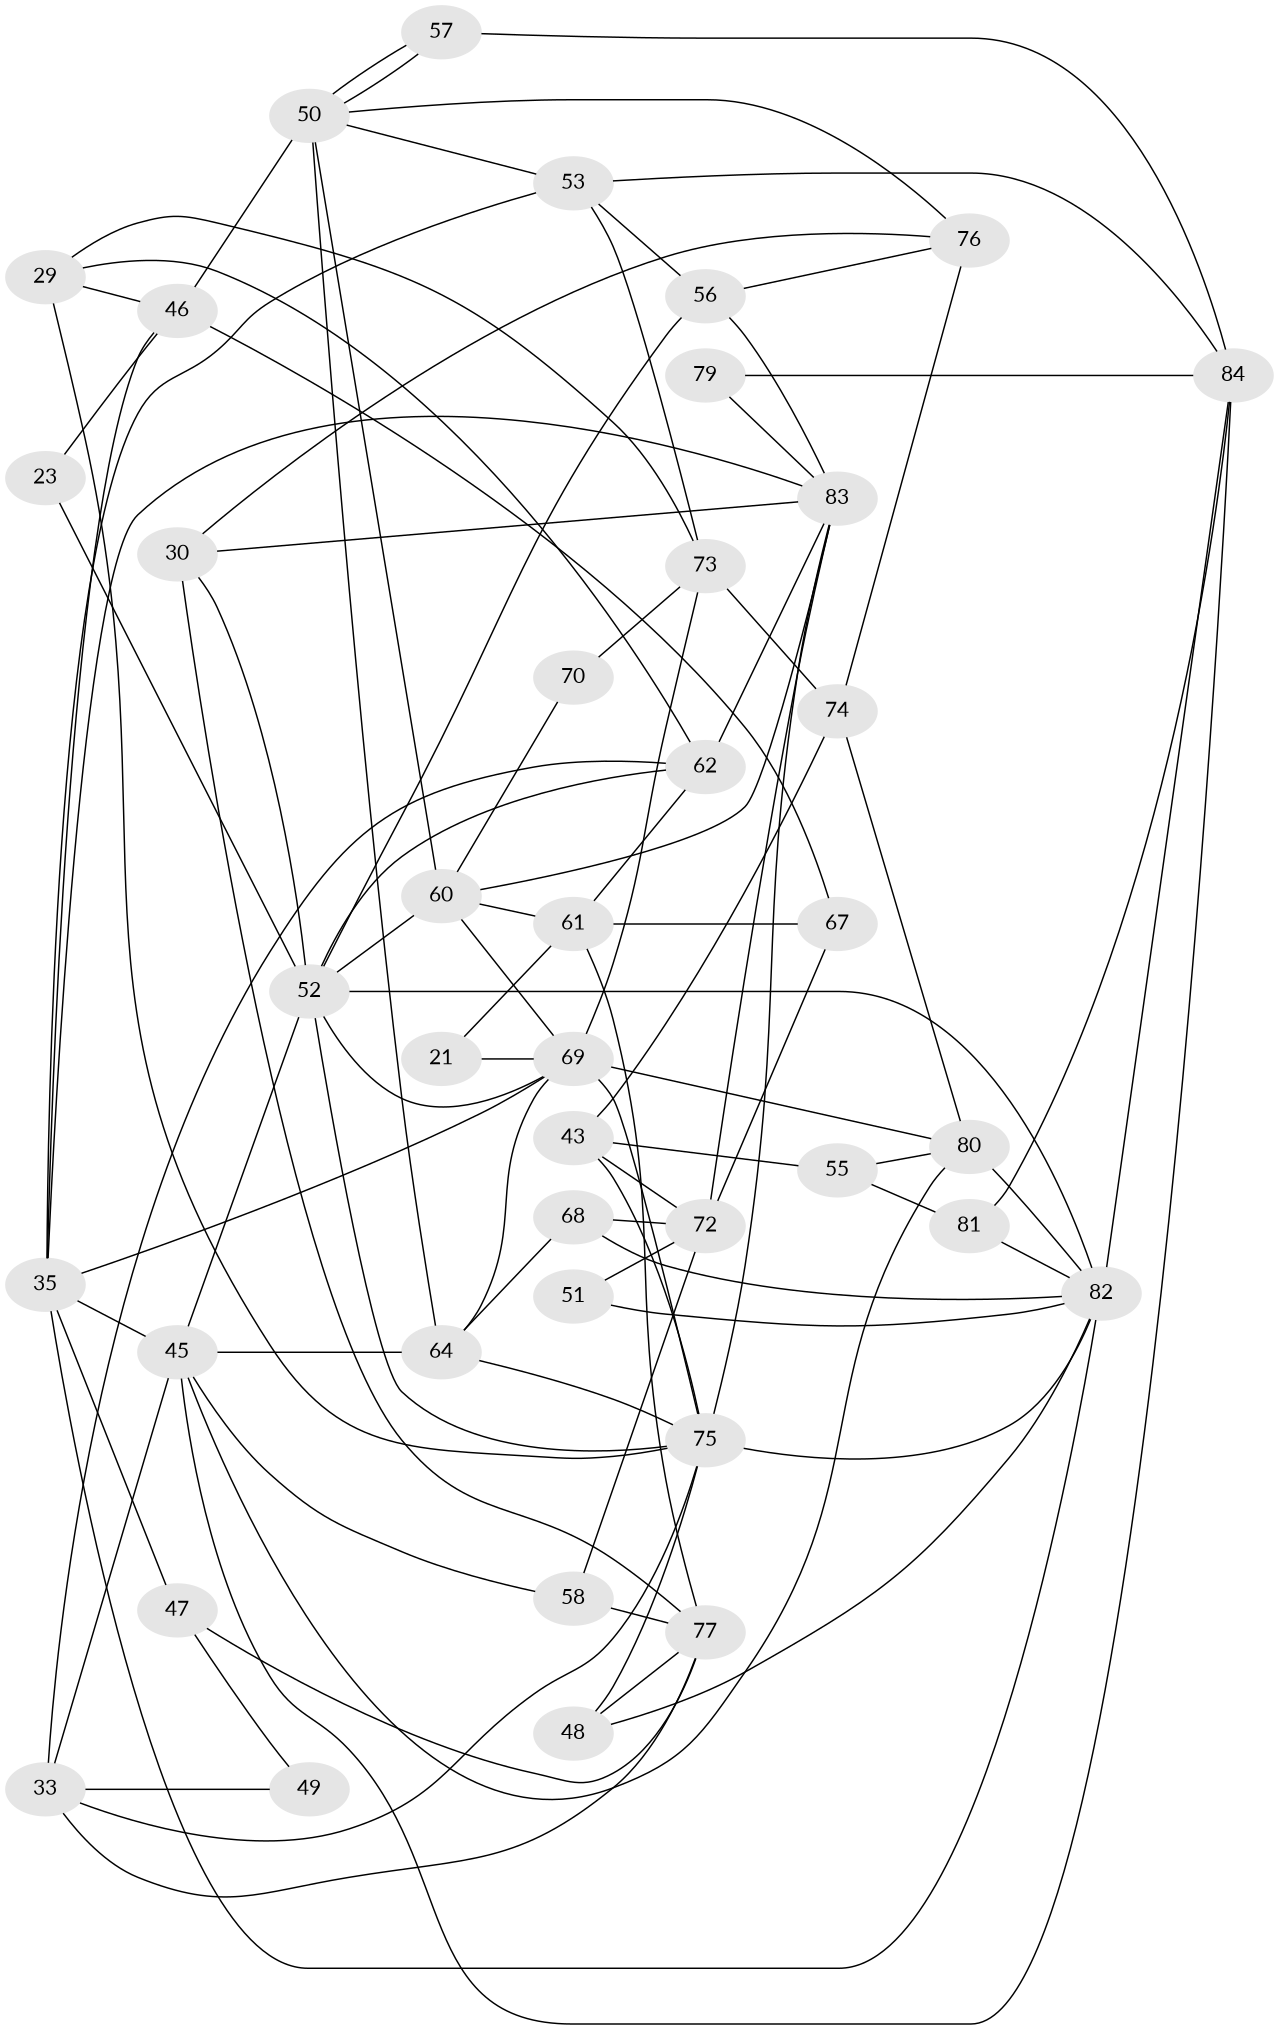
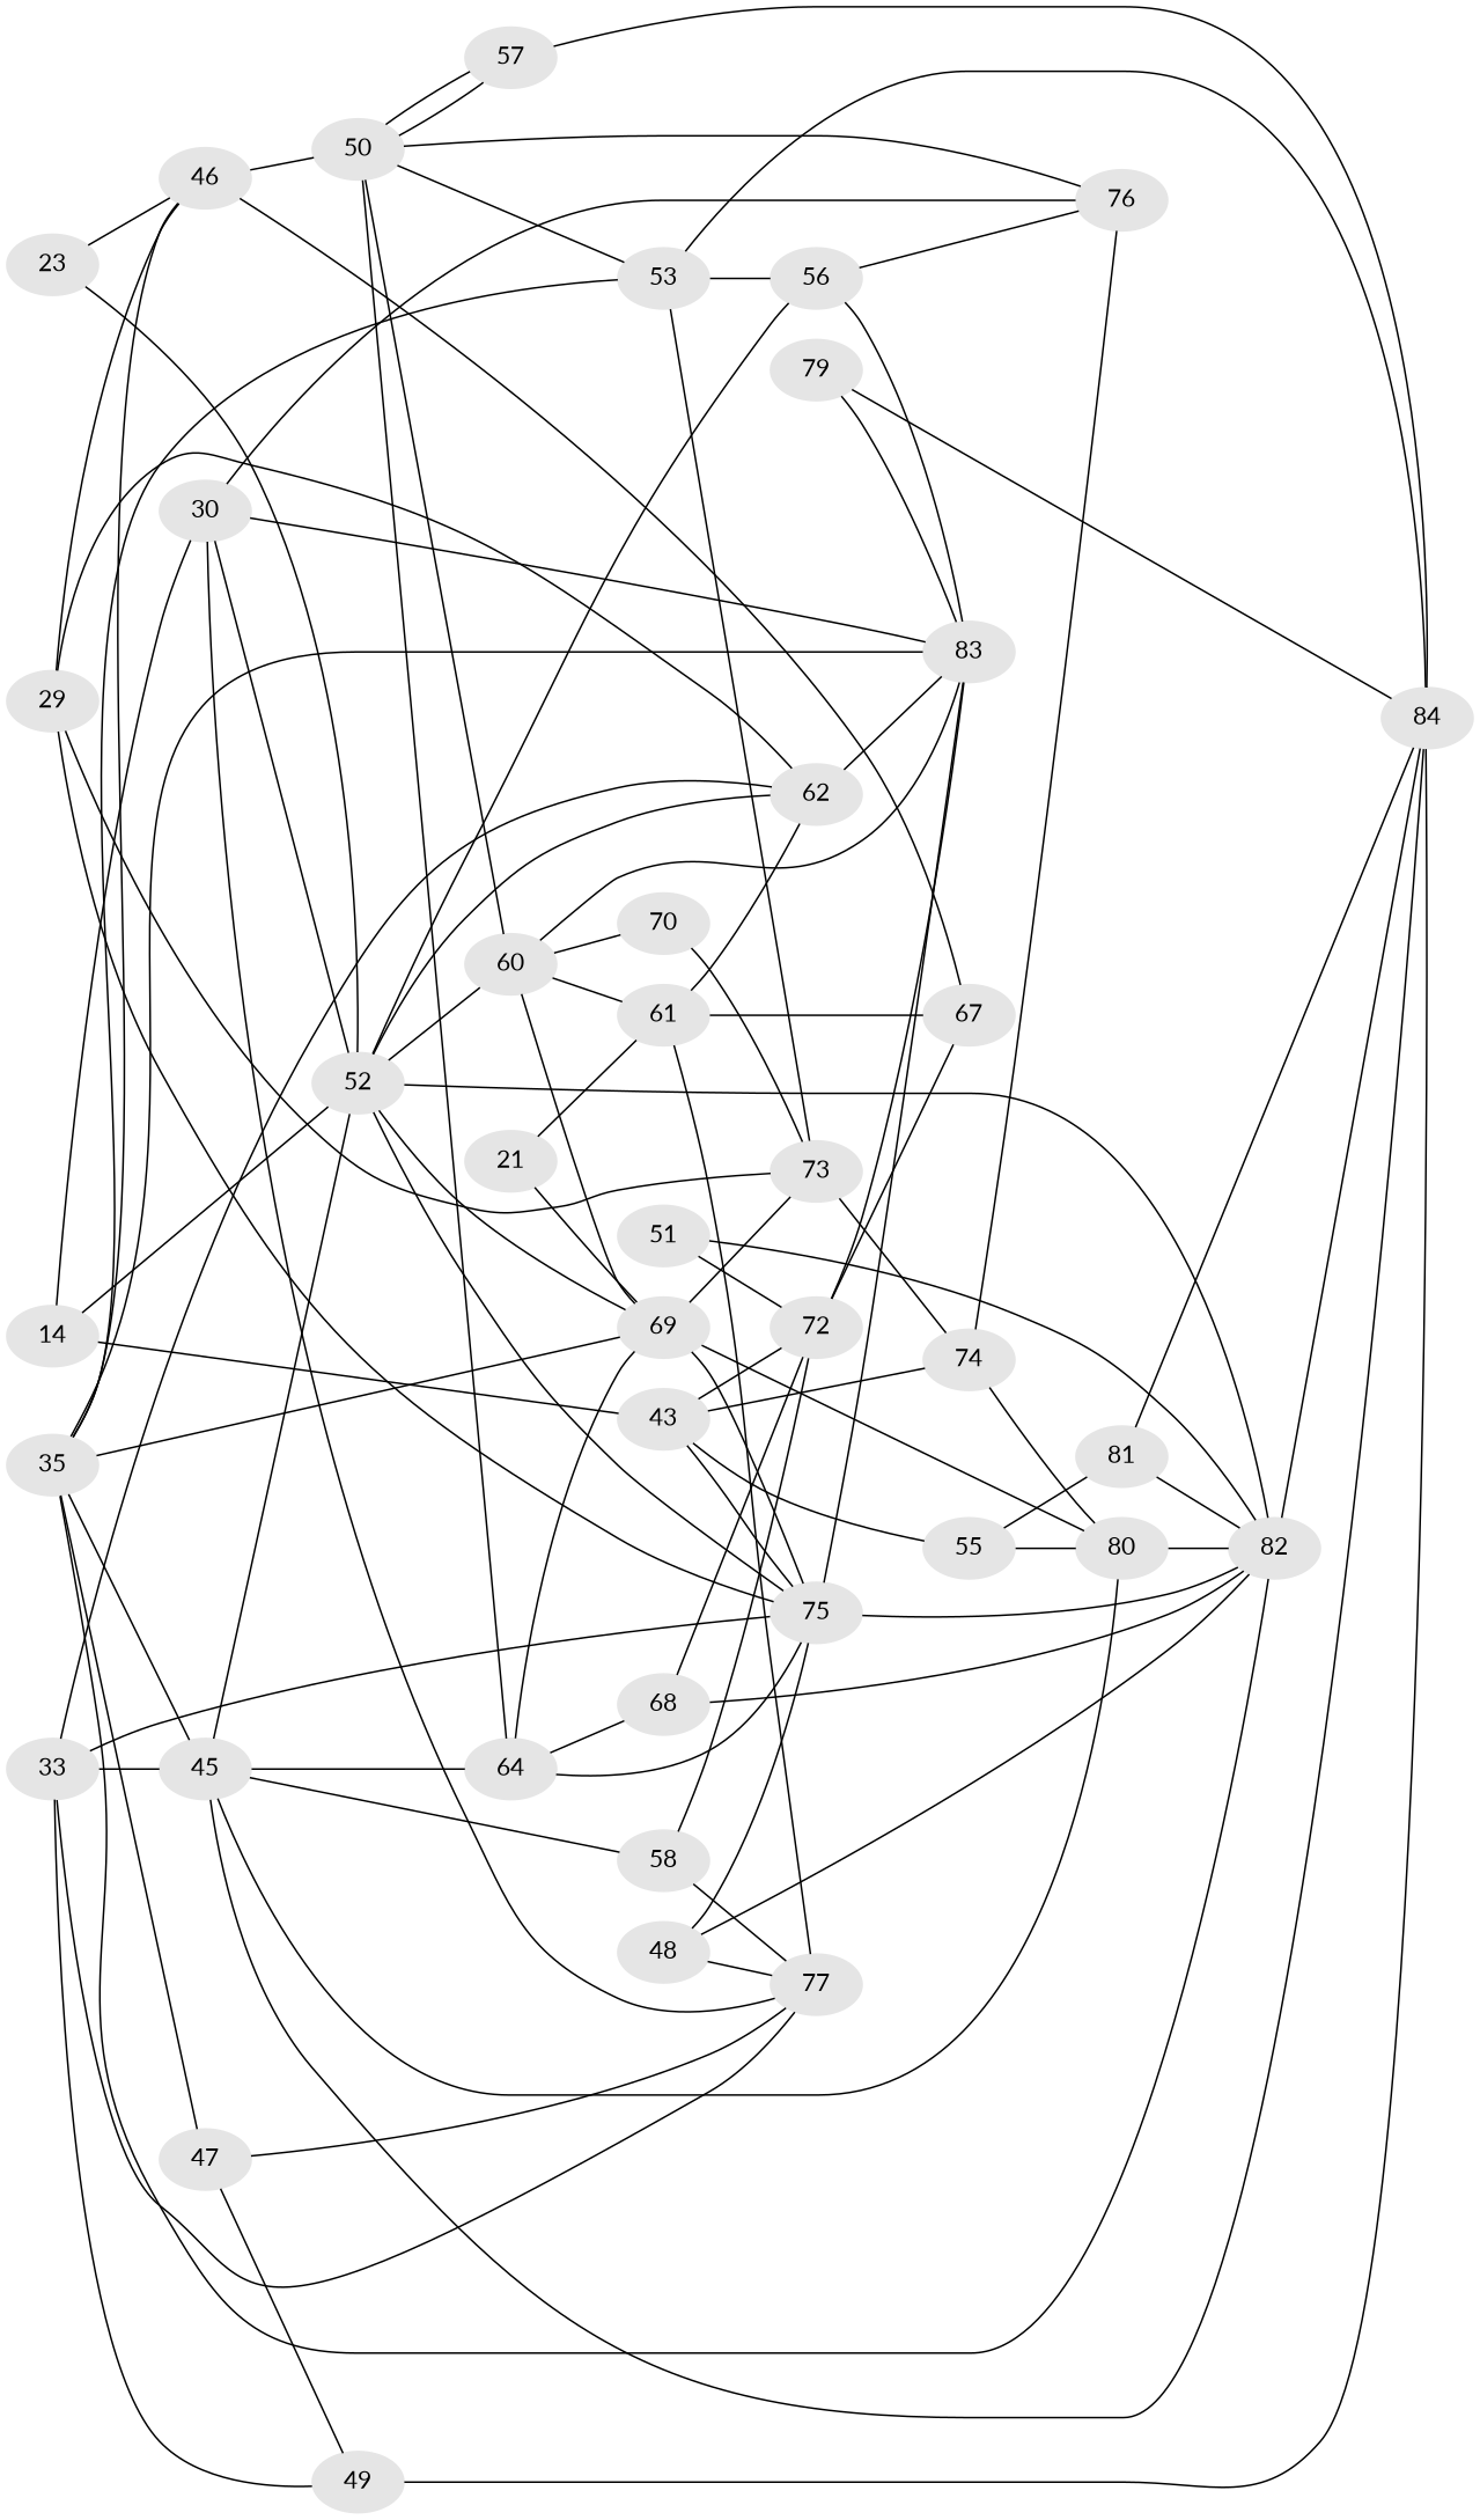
  graph {
    fontname=Lato
    rankdir=LR
    node [color=gray90 fontname=Lato style=filled]
    edge [fontname=Lato]
    30 [super="+1"]
    52 [super="+41"]
    83 [super="+71+59+65"]
    76 [super="+9+22"]
    77
+   14
    43 [super="+15"]
    75 [super="+66"]
    55
    72 [super="+28+5+36"]
    74
    69 [super="+25"]
    62 [super="+38"]
    82 [super="+2+78"]
    60
    56
    21
    61
    67
    73
    80
    23
    46
    50
    29
    33 [super="+20"]
    45 [super="+44"]
    49 [super="+27"]
    58
    64 [super="+3+7+54"]
    84 [super="+16+31"]
    35 [super="+18+34"]
    47
    53 [super="+10+37"]
    81
    68
    57
    48 [super="+24"]
    70
    51
    79
    30 -- 52
    30 -- 83 [weight=3]
    30 -- 76 [weight=2]
    30 -- 77
    52 -- 75
    52 -- 69
    52 -- 62
    52 -- 82 [weight=3]
    52 -- 60
    52 -- 56
+   14 -- 30 [weight=2]
+   14 -- 52 [weight=2]
+   14 -- 43 [weight=2]
    43 -- 75
    43 -- 55
    43 -- 72
    43 -- 74
    75 -- 83 [weight=2]
    75 -- 82
    55 -- 80
    55 -- 81
    72 -- 83 [weight=3]
    72 -- 67
    74 -- 76
    74 -- 80
    69 -- 75
    69 -- 73
    69 -- 80
    62 -- 83
    82 -- 84
    60 -- 83
    60 -- 69
    60 -- 61
    60 -- 70
    56 -- 83
    56 -- 76
    21 -- 69
    21 -- 61
    61 -- 77
    61 -- 62 [weight=2]
    61 -- 67
    73 -- 74
    80 -- 82
    23 -- 52
    23 -- 46
    46 -- 67
    46 -- 50
    50 -- 76 [weight=2]
    50 -- 60
    50 -- 64
    50 -- 53
    50 -- 57
    50 -- 57
    29 -- 75
    29 -- 62
    29 -- 73
    29 -- 46
    33 -- 77
    33 -- 75
    33 -- 62
    33 -- 45
    33 -- 49
    45 -- 52 [weight=2]
    45 -- 80
    45 -- 58
    45 -- 64 [weight=2]
    45 -- 84
+   49 -- 84
    58 -- 77
    58 -- 72
    64 -- 75 [weight=2]
    64 -- 69
    64 -- 68
    35 -- 83 [weight=3]
    35 -- 69 [weight=2]
    35 -- 82 [weight=3]
    35 -- 46
    35 -- 45 [weight=2]
    35 -- 47
    35 -- 53
    47 -- 77
    47 -- 49
    53 -- 56
    53 -- 73
    53 -- 84 [weight=2]
    81 -- 82 [weight=2]
    81 -- 84
    68 -- 72 [weight=2]
    68 -- 82 [weight=2]
    57 -- 84
    48 -- 77
    48 -- 75
    48 -- 82
    70 -- 73
    51 -- 72
    51 -- 82
    79 -- 83
    79 -- 84
  }
